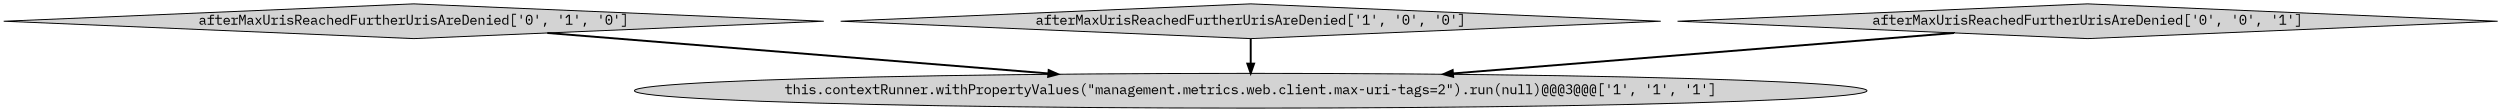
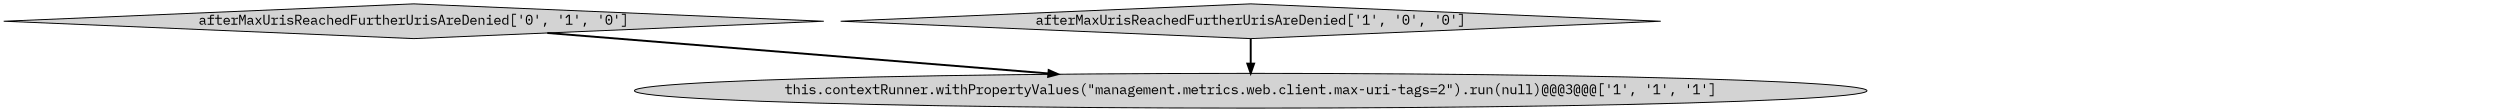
  digraph {
    fontname="IBM Plex Mono"
    node [fillcolor=lightgray shape=diamond style=filled fontname="IBM Plex Mono"]
    edge [style=bold fontname="IBM Plex Mono"]
    n1 [label="afterMaxUrisReachedFurtherUrisAreDenied['0', '1', '0']"]
    n2 [label="this.contextRunner.withPropertyValues(\"management.metrics.web.client.max-uri-tags=2\").run(null)@@@3@@@['1', '1', '1']" shape=ellipse]
    n3 [label="afterMaxUrisReachedFurtherUrisAreDenied['1', '0', '0']"]
-   n4 [label="afterMaxUrisReachedFurtherUrisAreDenied['0', '0', '1']"]
    n1 -> n2
    n3 -> n2
-   n4 -> n2
  }
